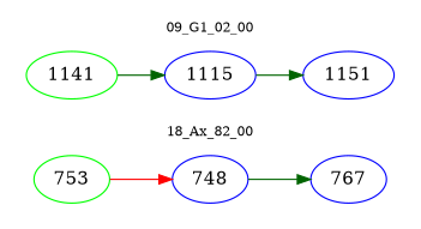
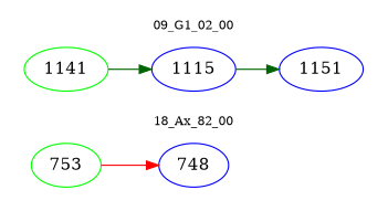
  digraph {
    rankdir=LR
    node [color=blue]
    edge [color=darkgreen]
    n1 [color=green label=753]
    n2 [label=748]
-   n3 [label=767]
    n4 [color=green label=1141]
    n5 [label=1115]
    n6 [label=1151]
    subgraph cluster_1 {
      color=white
      fontsize=10
      label="18_Ax_82_00"
      n1
      n2
-     n3
    }
    subgraph cluster_2 {
      color=white
      fontsize=10
      label="09_G1_02_00"
      n4
      n5
      n6
    }
    n1 -> n2 [color=red]
-   n2 -> n3
    n4 -> n5
    n5 -> n6
  }
